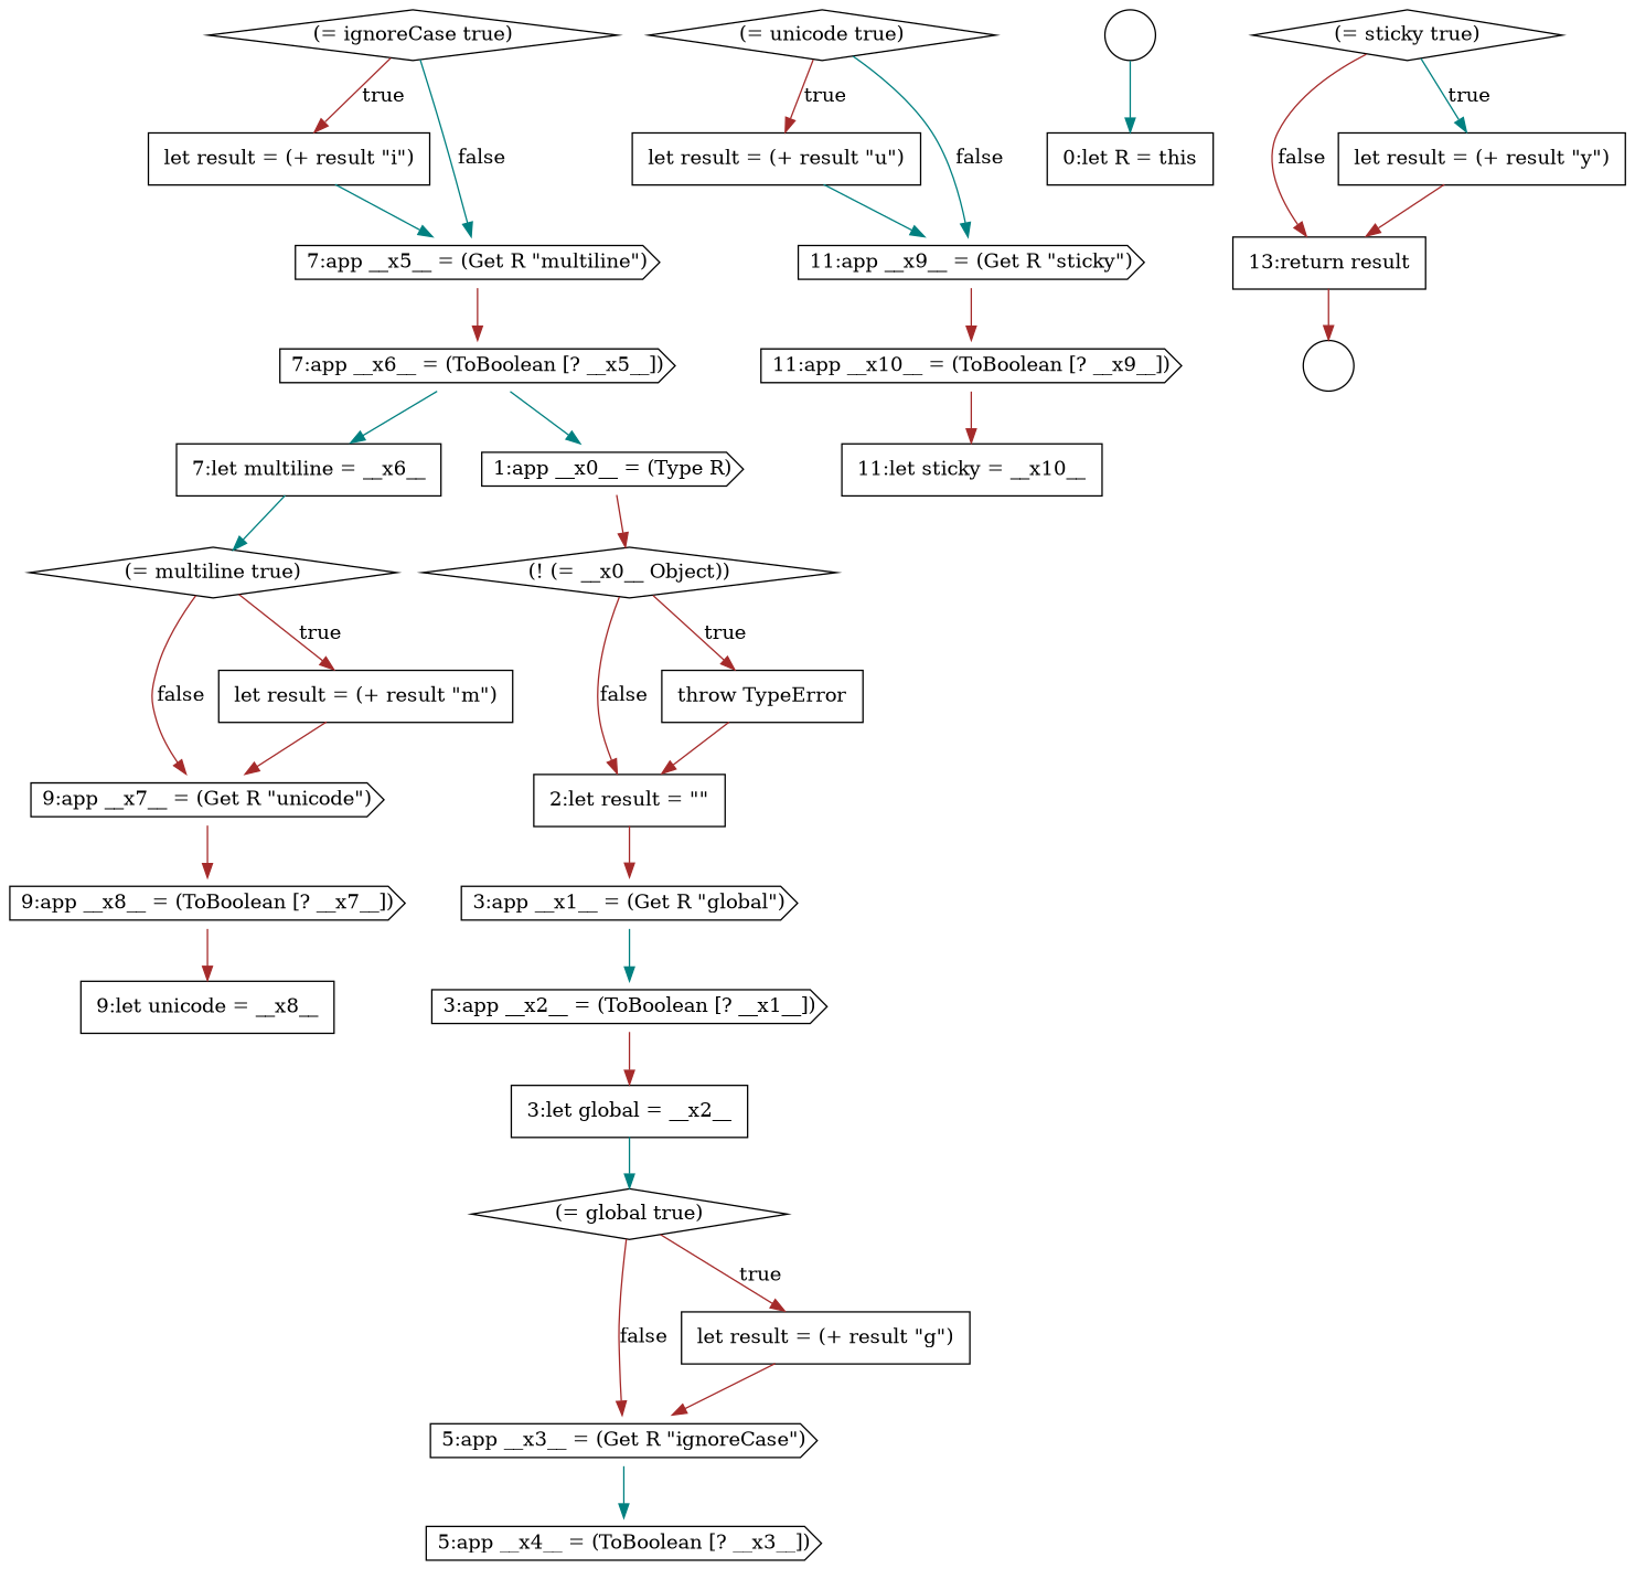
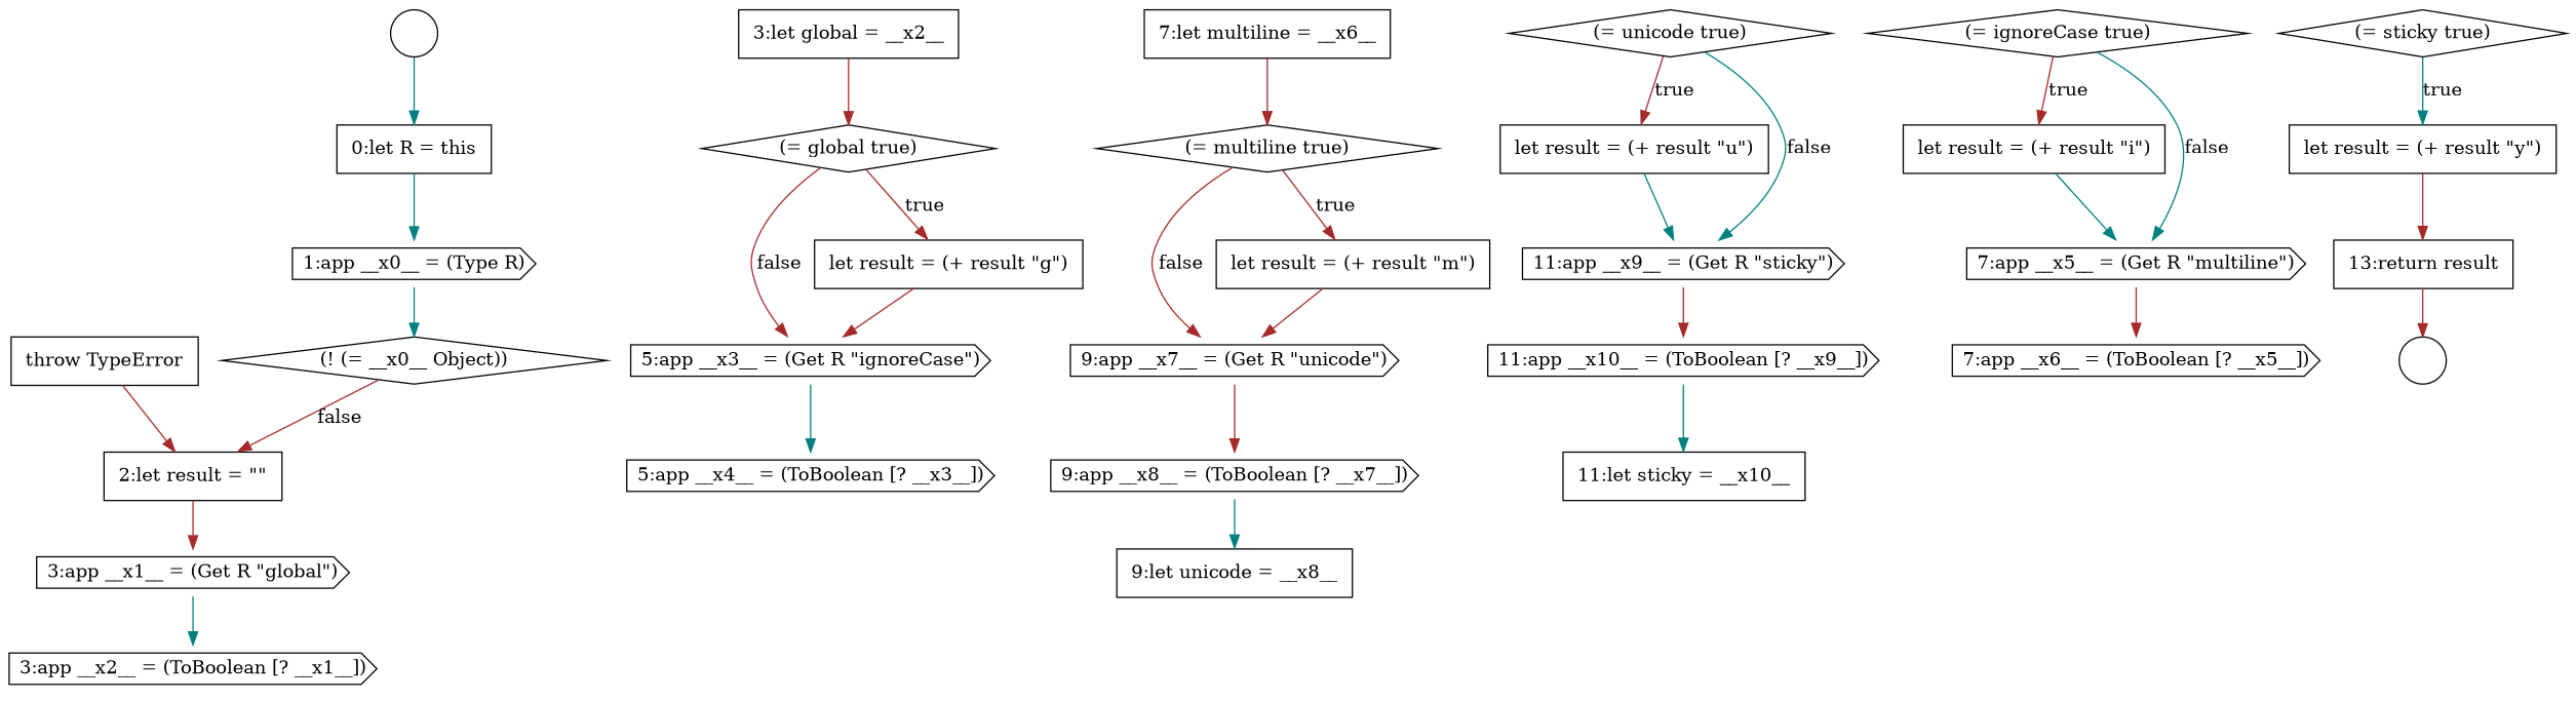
  digraph {
    node [color=black fillcolor=white shape=none style=filled]
    edge [color=brown]
    n1 [label=<<font color="black">(! (= __x0__ Object))</font>> shape=diamond]
    n2 [label=<<font color="black">     <table border="0" cellborder="1" cellspacing="0" cellpadding="10">       <tr><td align="left">2:let result = &quot;&quot;</td></tr>     </table>   </font>> margin=0]
    n3 [label=<<font color="black">     <table border="0" cellborder="1" cellspacing="0" cellpadding="10">       <tr><td align="left">throw TypeError</td></tr>     </table>   </font>> margin=0]
    n4 [label=<<font color="black">3:app __x1__ = (Get R &quot;global&quot;)</font>> shape=cds]
    n5 [label=<<font color="black">5:app __x3__ = (Get R &quot;ignoreCase&quot;)</font>> shape=cds]
    n6 [label=<<font color="black">5:app __x4__ = (ToBoolean [? __x3__])</font>> shape=cds]
    n7 [label=<<font color="black">     <table border="0" cellborder="1" cellspacing="0" cellpadding="10">       <tr><td align="left">9:let unicode = __x8__</td></tr>     </table>   </font>> margin=0]
    n8 [label=<<font color="black">(= unicode true)</font>> shape=diamond]
    n9 [label=<<font color="black">     <table border="0" cellborder="1" cellspacing="0" cellpadding="10">       <tr><td align="left">let result = (+ result &quot;u&quot;)</td></tr>     </table>   </font>> margin=0]
    n10 [label=<<font color="black">11:app __x9__ = (Get R &quot;sticky&quot;)</font>> shape=cds]
    n11 [label=<<font color="black">     <table border="0" cellborder="1" cellspacing="0" cellpadding="10">       <tr><td align="left">3:let global = __x2__</td></tr>     </table>   </font>> margin=0]
    n12 [label=<<font color="black">(= global true)</font>> shape=diamond]
    n13 [label=<<font color="black">     <table border="0" cellborder="1" cellspacing="0" cellpadding="10">       <tr><td align="left">let result = (+ result &quot;g&quot;)</td></tr>     </table>   </font>> margin=0]
    n14 [label=<<font color="black">11:app __x10__ = (ToBoolean [? __x9__])</font>> shape=cds]
    n15 [label=<<font color="black">7:app __x6__ = (ToBoolean [? __x5__])</font>> shape=cds]
    n16 [label=<<font color="black">     <table border="0" cellborder="1" cellspacing="0" cellpadding="10">       <tr><td align="left">7:let multiline = __x6__</td></tr>     </table>   </font>> margin=0]
    n17 [label=<<font color="black">(= multiline true)</font>> shape=diamond]
    n18 [label=<<font color="black">     <table border="0" cellborder="1" cellspacing="0" cellpadding="10">       <tr><td align="left">11:let sticky = __x10__</td></tr>     </table>   </font>> margin=0]
    n19 [label=<<font color="black">     <table border="0" cellborder="1" cellspacing="0" cellpadding="10">       <tr><td align="left">0:let R = this</td></tr>     </table>   </font>> margin=0]
    n20 [label=<<font color="black">1:app __x0__ = (Type R)</font>> shape=cds]
    n21 [label=<<font color="black">(= ignoreCase true)</font>> shape=diamond]
    n22 [label=<<font color="black">     <table border="0" cellborder="1" cellspacing="0" cellpadding="10">       <tr><td align="left">let result = (+ result &quot;i&quot;)</td></tr>     </table>   </font>> margin=0]
    n23 [label=<<font color="black">7:app __x5__ = (Get R &quot;multiline&quot;)</font>> shape=cds]
    n24 [label=" " shape=circle]
    n25 [label=<<font color="black">9:app __x8__ = (ToBoolean [? __x7__])</font>> shape=cds]
    n26 [label=" " shape=circle]
    n27 [label=<<font color="black">9:app __x7__ = (Get R &quot;unicode&quot;)</font>> shape=cds]
    n28 [label=<<font color="black">     <table border="0" cellborder="1" cellspacing="0" cellpadding="10">       <tr><td align="left">let result = (+ result &quot;m&quot;)</td></tr>     </table>   </font>> margin=0]
    n29 [label=<<font color="black">     <table border="0" cellborder="1" cellspacing="0" cellpadding="10">       <tr><td align="left">13:return result</td></tr>     </table>   </font>> margin=0]
    n30 [label=<<font color="black">3:app __x2__ = (ToBoolean [? __x1__])</font>> shape=cds]
    n31 [label=<<font color="black">(= sticky true)</font>> shape=diamond]
    n32 [label=<<font color="black">     <table border="0" cellborder="1" cellspacing="0" cellpadding="10">       <tr><td align="left">let result = (+ result &quot;y&quot;)</td></tr>     </table>   </font>> margin=0]
    n1 -> n2 [label=<<font color="black">false</font>>]
-   n1 -> n3 [label=<<font color="black">true</font>>]
    n2 -> n4
    n3 -> n2
    n4 -> n30 [color=teal]
    n5 -> n6 [color=teal]
    n8 -> n9 [label=<<font color="black">true</font>>]
    n8 -> n10 [color=teal label=<<font color="black">false</font>>]
    n9 -> n10 [color=teal]
    n10 -> n14
-   n11 -> n12 [color=teal]
+   n11 -> n12
    n12 -> n5 [label=<<font color="black">false</font>>]
    n12 -> n13 [label=<<font color="black">true</font>>]
    n13 -> n5
-   n14 -> n18
-   n15 -> n16 [color=teal]
-   n16 -> n17 [color=teal]
+   n14 -> n18 [color=teal]
+   n16 -> n17
    n17 -> n27 [label=<<font color="black">false</font>>]
    n17 -> n28 [label=<<font color="black">true</font>>]
-   n15 -> n20 [color=teal]
-   n20 -> n1
+   n19 -> n20 [color=teal]
+   n20 -> n1 [color=teal]
    n21 -> n22 [label=<<font color="black">true</font>>]
    n21 -> n23 [color=teal label=<<font color="black">false</font>>]
    n22 -> n23 [color=teal]
    n23 -> n15
-   n25 -> n7
+   n25 -> n7 [color=teal]
    n26 -> n19 [color=teal]
    n27 -> n25
    n28 -> n27
    n29 -> n24
-   n30 -> n11
-   n31 -> n29 [label=<<font color="black">false</font>>]
    n31 -> n32 [color=teal label=<<font color="black">true</font>>]
    n32 -> n29
  }
